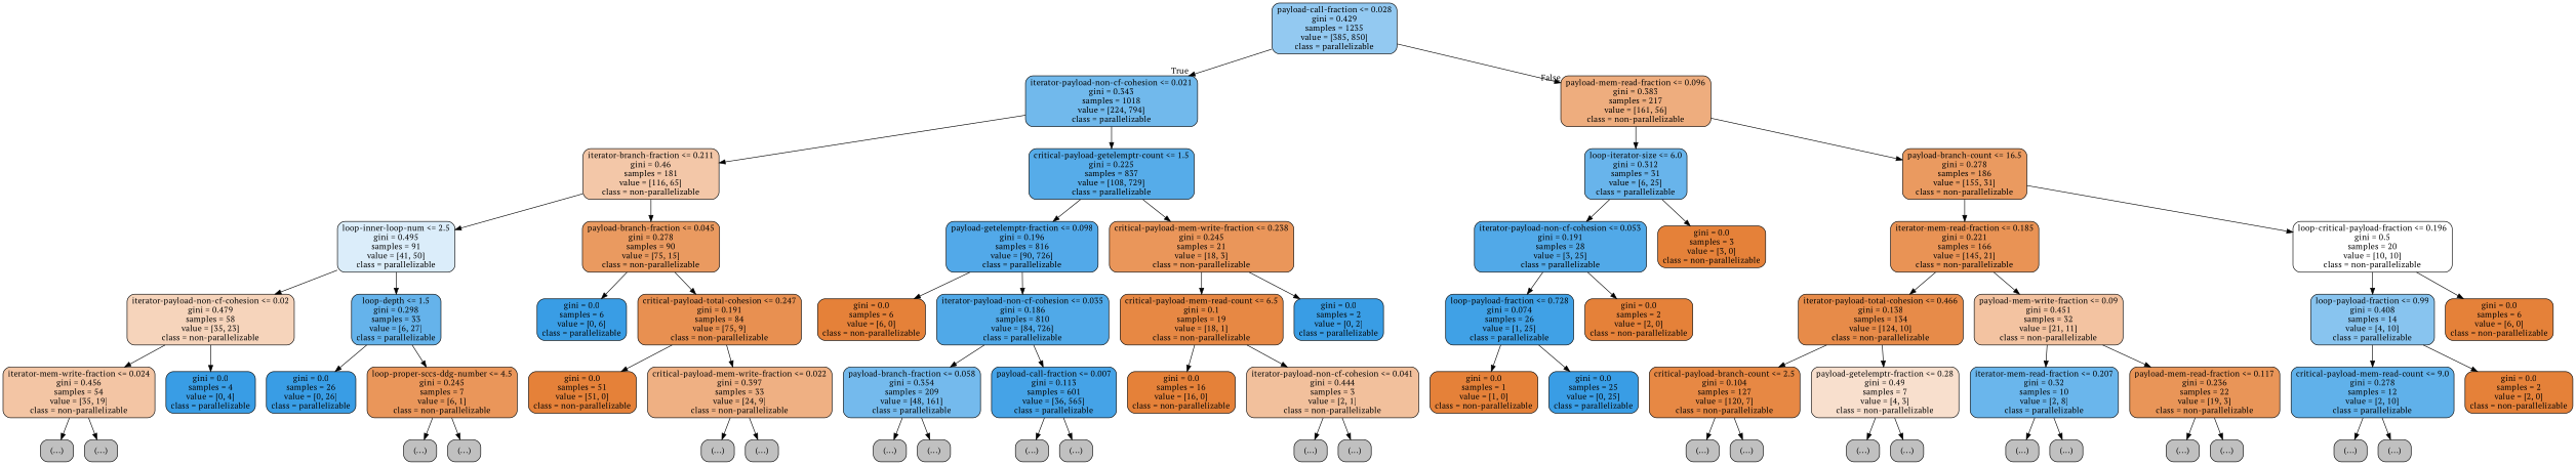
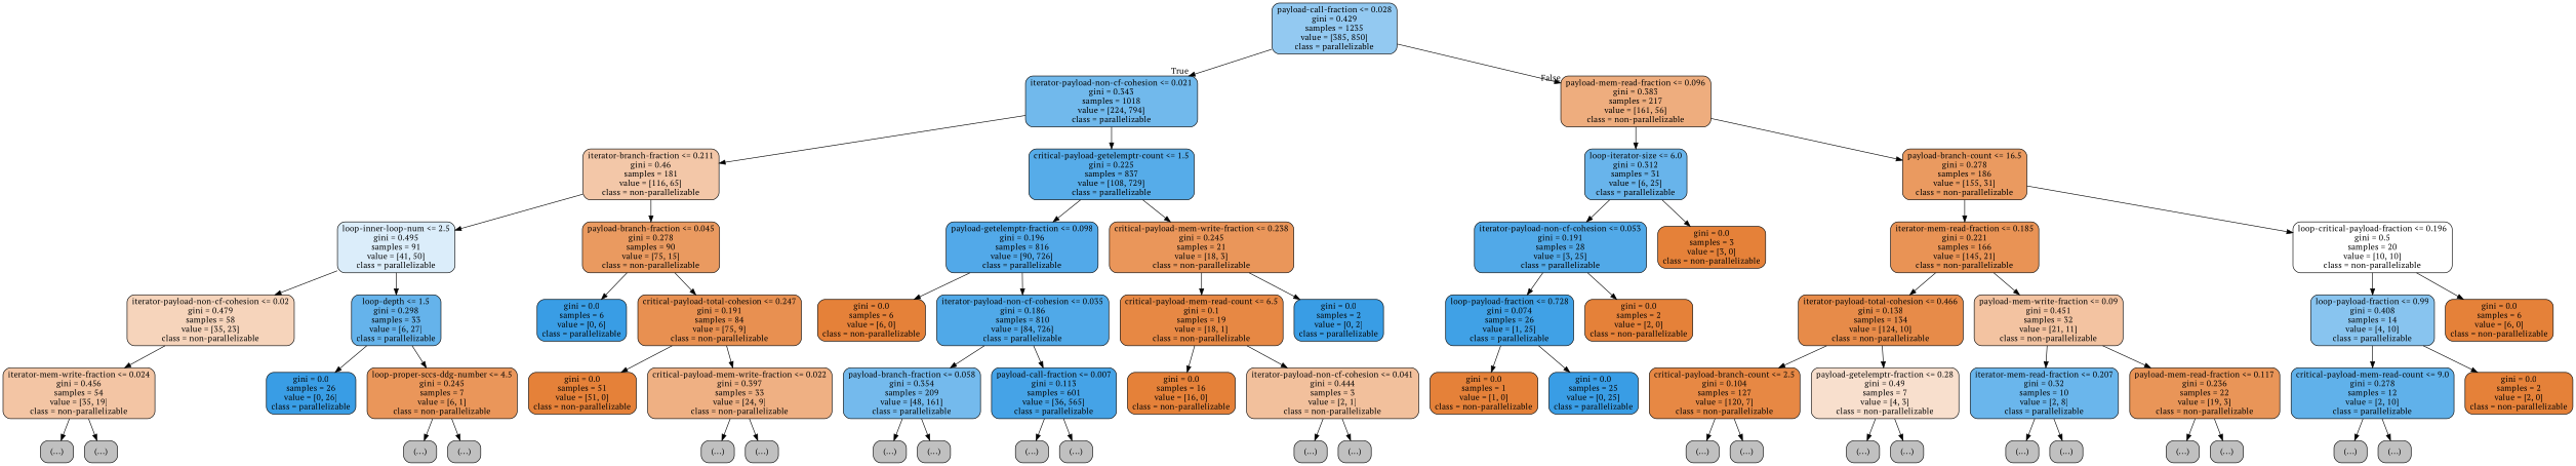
  digraph {
    fontname="PT Serif"
    node [color=black fillcolor="#C0C0C0" fontname="PT Serif" shape=box style="filled, rounded"]
    edge [fontname="PT Serif"]
    n1 [fillcolor="#399de58b" label="payload-call-fraction <= 0.028\ngini = 0.429\nsamples = 1235\nvalue = [385, 850]\nclass = parallelizable"]
    n2 [fillcolor="#399de5b7" label="iterator-payload-non-cf-cohesion <= 0.021\ngini = 0.343\nsamples = 1018\nvalue = [224, 794]\nclass = parallelizable"]
    n3 [fillcolor="#e58139a6" label="payload-mem-read-fraction <= 0.096\ngini = 0.383\nsamples = 217\nvalue = [161, 56]\nclass = non-parallelizable"]
    n4 [fillcolor="#e5813970" label="iterator-branch-fraction <= 0.211\ngini = 0.46\nsamples = 181\nvalue = [116, 65]\nclass = non-parallelizable"]
    n5 [fillcolor="#399de5d9" label="critical-payload-getelemptr-count <= 1.5\ngini = 0.225\nsamples = 837\nvalue = [108, 729]\nclass = parallelizable"]
    n6 [fillcolor="#399de52e" label="loop-inner-loop-num <= 2.5\ngini = 0.495\nsamples = 91\nvalue = [41, 50]\nclass = parallelizable"]
    n7 [fillcolor="#e58139cc" label="payload-branch-fraction <= 0.045\ngini = 0.278\nsamples = 90\nvalue = [75, 15]\nclass = non-parallelizable"]
    n8 [fillcolor="#e5813957" label="iterator-payload-non-cf-cohesion <= 0.02\ngini = 0.479\nsamples = 58\nvalue = [35, 23]\nclass = non-parallelizable"]
    n9 [fillcolor="#399de5c6" label="loop-depth <= 1.5\ngini = 0.298\nsamples = 33\nvalue = [6, 27]\nclass = parallelizable"]
    n10 [fillcolor="#e5813975" label="iterator-mem-write-fraction <= 0.024\ngini = 0.456\nsamples = 54\nvalue = [35, 19]\nclass = non-parallelizable"]
-   n11 [fillcolor="#399de5ff" label="gini = 0.0\nsamples = 4\nvalue = [0, 4]\nclass = parallelizable"]
    n12 [label="(...)"]
    n13 [label="(...)"]
    n14 [fillcolor="#399de5ff" label="gini = 0.0\nsamples = 26\nvalue = [0, 26]\nclass = parallelizable"]
    n15 [fillcolor="#e58139d4" label="loop-proper-sccs-ddg-number <= 4.5\ngini = 0.245\nsamples = 7\nvalue = [6, 1]\nclass = non-parallelizable"]
    n16 [label="(...)"]
    n17 [label="(...)"]
    n18 [fillcolor="#399de5ff" label="gini = 0.0\nsamples = 6\nvalue = [0, 6]\nclass = parallelizable"]
    n19 [fillcolor="#e58139e0" label="critical-payload-total-cohesion <= 0.247\ngini = 0.191\nsamples = 84\nvalue = [75, 9]\nclass = non-parallelizable"]
    n20 [fillcolor="#e58139ff" label="gini = 0.0\nsamples = 51\nvalue = [51, 0]\nclass = non-parallelizable"]
    n21 [fillcolor="#e581399f" label="critical-payload-mem-write-fraction <= 0.022\ngini = 0.397\nsamples = 33\nvalue = [24, 9]\nclass = non-parallelizable"]
    n22 [label="(...)"]
    n23 [label="(...)"]
    n24 [fillcolor="#399de5df" label="payload-getelemptr-fraction <= 0.098\ngini = 0.196\nsamples = 816\nvalue = [90, 726]\nclass = parallelizable"]
    n25 [fillcolor="#e58139d4" label="critical-payload-mem-write-fraction <= 0.238\ngini = 0.245\nsamples = 21\nvalue = [18, 3]\nclass = non-parallelizable"]
    n26 [fillcolor="#e58139ff" label="gini = 0.0\nsamples = 6\nvalue = [6, 0]\nclass = non-parallelizable"]
    n27 [fillcolor="#399de5e1" label="iterator-payload-non-cf-cohesion <= 0.035\ngini = 0.186\nsamples = 810\nvalue = [84, 726]\nclass = parallelizable"]
    n28 [fillcolor="#399de5b3" label="payload-branch-fraction <= 0.058\ngini = 0.354\nsamples = 209\nvalue = [48, 161]\nclass = parallelizable"]
    n29 [fillcolor="#399de5ef" label="payload-call-fraction <= 0.007\ngini = 0.113\nsamples = 601\nvalue = [36, 565]\nclass = parallelizable"]
    n30 [label="(...)"]
    n31 [label="(...)"]
    n32 [label="(...)"]
    n33 [label="(...)"]
    n34 [fillcolor="#e58139f1" label="critical-payload-mem-read-count <= 6.5\ngini = 0.1\nsamples = 19\nvalue = [18, 1]\nclass = non-parallelizable"]
    n35 [fillcolor="#399de5ff" label="gini = 0.0\nsamples = 2\nvalue = [0, 2]\nclass = parallelizable"]
    n36 [fillcolor="#e58139ff" label="gini = 0.0\nsamples = 16\nvalue = [16, 0]\nclass = non-parallelizable"]
    n37 [fillcolor="#e581397f" label="iterator-payload-non-cf-cohesion <= 0.041\ngini = 0.444\nsamples = 3\nvalue = [2, 1]\nclass = non-parallelizable"]
    n38 [label="(...)"]
    n39 [label="(...)"]
    n40 [fillcolor="#399de5c2" label="loop-iterator-size <= 6.0\ngini = 0.312\nsamples = 31\nvalue = [6, 25]\nclass = parallelizable"]
    n41 [fillcolor="#e58139cc" label="payload-branch-count <= 16.5\ngini = 0.278\nsamples = 186\nvalue = [155, 31]\nclass = non-parallelizable"]
    n42 [fillcolor="#399de5e0" label="iterator-payload-non-cf-cohesion <= 0.053\ngini = 0.191\nsamples = 28\nvalue = [3, 25]\nclass = parallelizable"]
    n43 [fillcolor="#e58139ff" label="gini = 0.0\nsamples = 3\nvalue = [3, 0]\nclass = non-parallelizable"]
    n44 [fillcolor="#399de5f5" label="loop-payload-fraction <= 0.728\ngini = 0.074\nsamples = 26\nvalue = [1, 25]\nclass = parallelizable"]
    n45 [fillcolor="#e58139ff" label="gini = 0.0\nsamples = 2\nvalue = [2, 0]\nclass = non-parallelizable"]
    n46 [fillcolor="#e58139ff" label="gini = 0.0\nsamples = 1\nvalue = [1, 0]\nclass = non-parallelizable"]
    n47 [fillcolor="#399de5ff" label="gini = 0.0\nsamples = 25\nvalue = [0, 25]\nclass = parallelizable"]
    n48 [fillcolor="#e58139da" label="iterator-mem-read-fraction <= 0.185\ngini = 0.221\nsamples = 166\nvalue = [145, 21]\nclass = non-parallelizable"]
    n49 [fillcolor="#e5813900" label="loop-critical-payload-fraction <= 0.196\ngini = 0.5\nsamples = 20\nvalue = [10, 10]\nclass = non-parallelizable"]
    n50 [fillcolor="#e58139ea" label="iterator-payload-total-cohesion <= 0.466\ngini = 0.138\nsamples = 134\nvalue = [124, 10]\nclass = non-parallelizable"]
    n51 [fillcolor="#e5813979" label="payload-mem-write-fraction <= 0.09\ngini = 0.451\nsamples = 32\nvalue = [21, 11]\nclass = non-parallelizable"]
    n52 [fillcolor="#e58139f0" label="critical-payload-branch-count <= 2.5\ngini = 0.104\nsamples = 127\nvalue = [120, 7]\nclass = non-parallelizable"]
    n53 [fillcolor="#e5813940" label="payload-getelemptr-fraction <= 0.28\ngini = 0.49\nsamples = 7\nvalue = [4, 3]\nclass = non-parallelizable"]
    n54 [label="(...)"]
    n55 [label="(...)"]
    n56 [label="(...)"]
    n57 [label="(...)"]
    n58 [fillcolor="#399de5bf" label="iterator-mem-read-fraction <= 0.207\ngini = 0.32\nsamples = 10\nvalue = [2, 8]\nclass = parallelizable"]
    n59 [fillcolor="#e58139d7" label="payload-mem-read-fraction <= 0.117\ngini = 0.236\nsamples = 22\nvalue = [19, 3]\nclass = non-parallelizable"]
    n60 [label="(...)"]
    n61 [label="(...)"]
    n62 [label="(...)"]
    n63 [label="(...)"]
    n64 [fillcolor="#399de599" label="loop-payload-fraction <= 0.99\ngini = 0.408\nsamples = 14\nvalue = [4, 10]\nclass = parallelizable"]
    n65 [fillcolor="#e58139ff" label="gini = 0.0\nsamples = 6\nvalue = [6, 0]\nclass = non-parallelizable"]
    n66 [fillcolor="#399de5cc" label="critical-payload-mem-read-count <= 9.0\ngini = 0.278\nsamples = 12\nvalue = [2, 10]\nclass = parallelizable"]
    n67 [fillcolor="#e58139ff" label="gini = 0.0\nsamples = 2\nvalue = [2, 0]\nclass = non-parallelizable"]
    n68 [label="(...)"]
    n69 [label="(...)"]
    n1 -> n2 [headlabel=True labelangle=45 labeldistance=2.5]
    n1 -> n3 [headlabel=False labelangle=-45 labeldistance=2.5]
    n2 -> n4
    n2 -> n5
    n3 -> n40
    n3 -> n41
    n4 -> n6
    n4 -> n7
    n5 -> n24
    n5 -> n25
    n6 -> n8
    n6 -> n9
    n7 -> n18
    n7 -> n19
    n8 -> n10
-   n8 -> n11
    n9 -> n14
    n9 -> n15
    n10 -> n12
    n10 -> n13
    n15 -> n16
    n15 -> n17
    n19 -> n20
    n19 -> n21
    n21 -> n22
    n21 -> n23
    n24 -> n26
    n24 -> n27
    n25 -> n34
    n25 -> n35
    n27 -> n28
    n27 -> n29
    n28 -> n30
    n28 -> n31
    n29 -> n32
    n29 -> n33
    n34 -> n36
    n34 -> n37
    n37 -> n38
    n37 -> n39
    n40 -> n42
    n40 -> n43
    n41 -> n48
    n41 -> n49
    n42 -> n44
    n42 -> n45
    n44 -> n46
    n44 -> n47
    n48 -> n50
    n48 -> n51
    n49 -> n64
    n49 -> n65
    n50 -> n52
    n50 -> n53
    n51 -> n58
    n51 -> n59
    n52 -> n54
    n52 -> n55
    n53 -> n56
    n53 -> n57
    n58 -> n60
    n58 -> n61
    n59 -> n62
    n59 -> n63
    n64 -> n66
    n64 -> n67
    n66 -> n68
    n66 -> n69
  }
